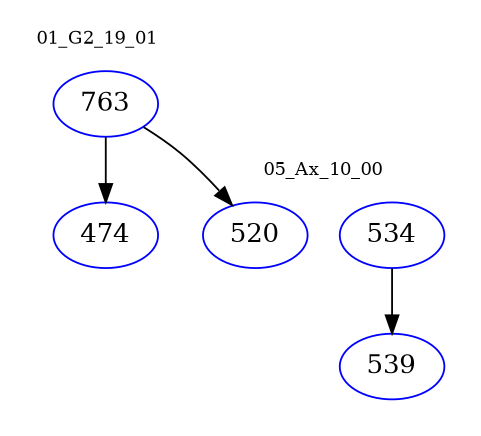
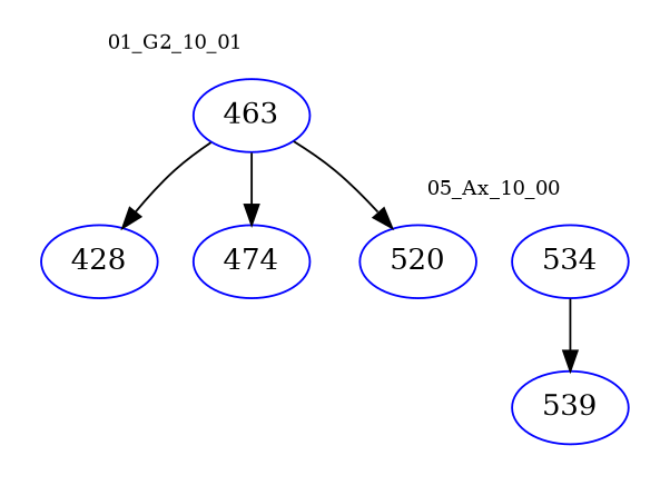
  digraph {
    node [color=blue]
    edge [color=black]
    n1 [label=534]
    n2 [label=520]
    n3 [label=539]
-   n4 [label=763]
+   n4 [label=463]
+   n5 [label=428]
    n6 [label=474]
    subgraph cluster_1 {
      color=white
      fontsize=10
      label="05_Ax_10_00"
      n1
      n2
      n3
    }
    subgraph cluster_2 {
      color=white
      fontsize=10
-     label="01_G2_19_01"
+     label="01_G2_10_01"
      n4
+     n5
      n6
    }
    n1 -> n3
    n4 -> n2
+   n4 -> n5
    n4 -> n6
  }
